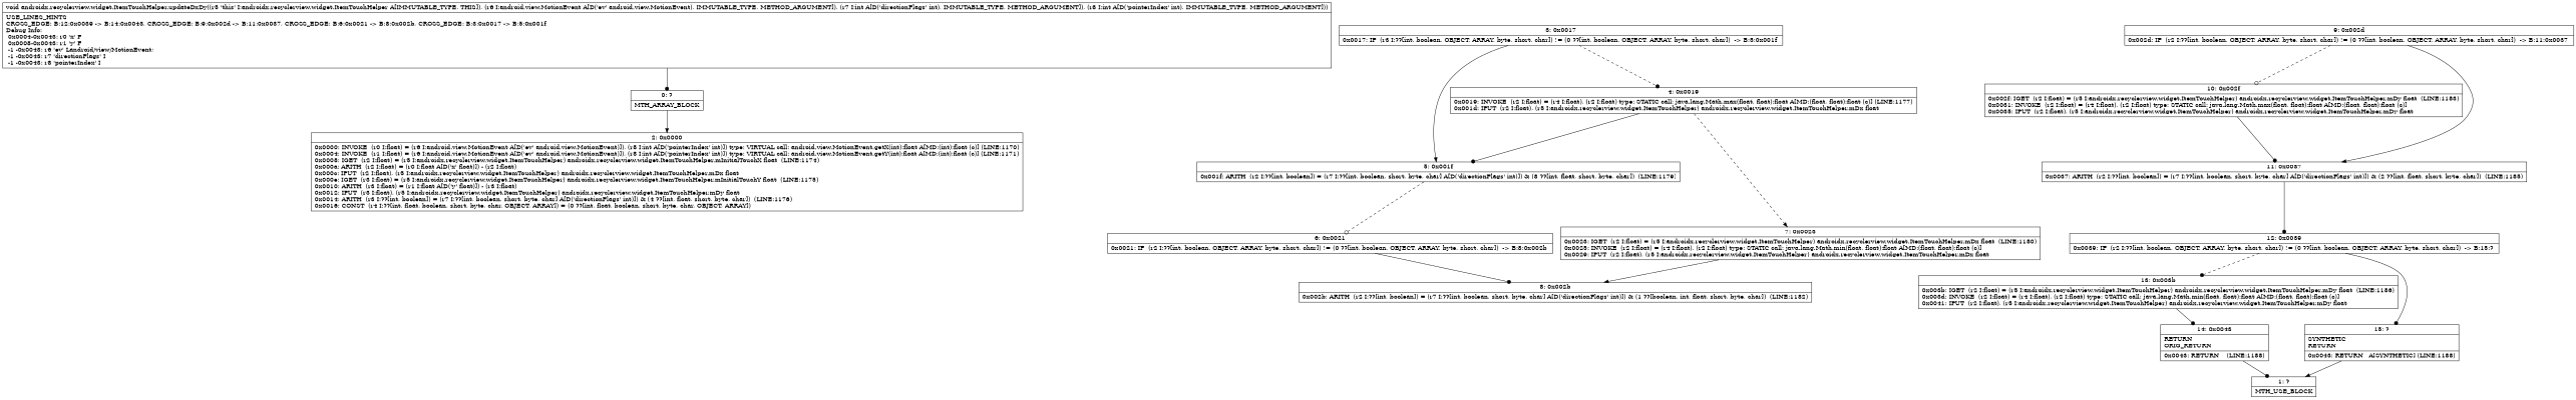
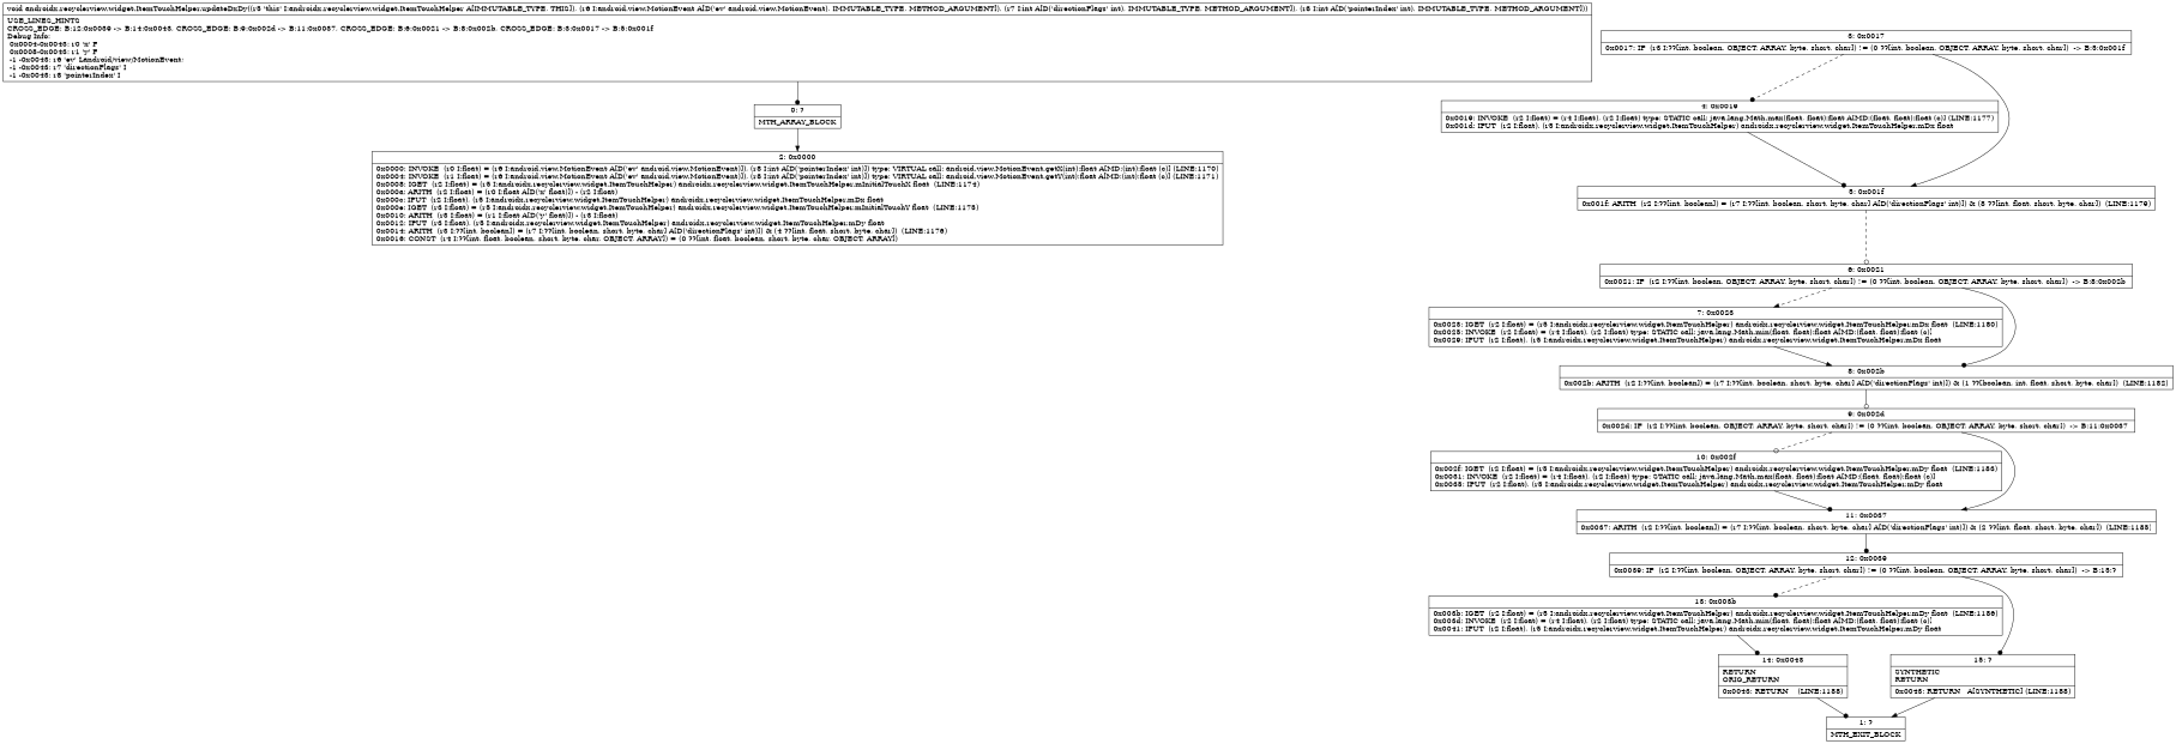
  digraph {
    node [shape=record]
    edge [arrowhead=dot]
    n1 [label="{0\:\ ?|MTH_ARRAY_BLOCK\l}"]
    n2 [label="{2\:\ 0x0000|0x0000: INVOKE  (r0 I:float) = (r6 I:android.view.MotionEvent A[D('ev' android.view.MotionEvent)]), (r8 I:int A[D('pointerIndex' int)]) type: VIRTUAL call: android.view.MotionEvent.getX(int):float A[MD:(int):float (c)] (LINE:1170)\l0x0004: INVOKE  (r1 I:float) = (r6 I:android.view.MotionEvent A[D('ev' android.view.MotionEvent)]), (r8 I:int A[D('pointerIndex' int)]) type: VIRTUAL call: android.view.MotionEvent.getY(int):float A[MD:(int):float (c)] (LINE:1171)\l0x0008: IGET  (r2 I:float) = (r5 I:androidx.recyclerview.widget.ItemTouchHelper) androidx.recyclerview.widget.ItemTouchHelper.mInitialTouchX float  (LINE:1174)\l0x000a: ARITH  (r2 I:float) = (r0 I:float A[D('x' float)]) \- (r2 I:float) \l0x000c: IPUT  (r2 I:float), (r5 I:androidx.recyclerview.widget.ItemTouchHelper) androidx.recyclerview.widget.ItemTouchHelper.mDx float \l0x000e: IGET  (r3 I:float) = (r5 I:androidx.recyclerview.widget.ItemTouchHelper) androidx.recyclerview.widget.ItemTouchHelper.mInitialTouchY float  (LINE:1175)\l0x0010: ARITH  (r3 I:float) = (r1 I:float A[D('y' float)]) \- (r3 I:float) \l0x0012: IPUT  (r3 I:float), (r5 I:androidx.recyclerview.widget.ItemTouchHelper) androidx.recyclerview.widget.ItemTouchHelper.mDy float \l0x0014: ARITH  (r3 I:??[int, boolean]) = (r7 I:??[int, boolean, short, byte, char] A[D('directionFlags' int)]) & (4 ??[int, float, short, byte, char])  (LINE:1176)\l0x0016: CONST  (r4 I:??[int, float, boolean, short, byte, char, OBJECT, ARRAY]) = (0 ??[int, float, boolean, short, byte, char, OBJECT, ARRAY]) \l}"]
    n3 [label="{3\:\ 0x0017|0x0017: IF  (r3 I:??[int, boolean, OBJECT, ARRAY, byte, short, char]) != (0 ??[int, boolean, OBJECT, ARRAY, byte, short, char])  \-\> B:5:0x001f \l}"]
    n4 [label="{4\:\ 0x0019|0x0019: INVOKE  (r2 I:float) = (r4 I:float), (r2 I:float) type: STATIC call: java.lang.Math.max(float, float):float A[MD:(float, float):float (c)] (LINE:1177)\l0x001d: IPUT  (r2 I:float), (r5 I:androidx.recyclerview.widget.ItemTouchHelper) androidx.recyclerview.widget.ItemTouchHelper.mDx float \l}"]
    n5 [label="{5\:\ 0x001f|0x001f: ARITH  (r2 I:??[int, boolean]) = (r7 I:??[int, boolean, short, byte, char] A[D('directionFlags' int)]) & (8 ??[int, float, short, byte, char])  (LINE:1179)\l}"]
    n6 [label="{6\:\ 0x0021|0x0021: IF  (r2 I:??[int, boolean, OBJECT, ARRAY, byte, short, char]) != (0 ??[int, boolean, OBJECT, ARRAY, byte, short, char])  \-\> B:8:0x002b \l}"]
    n7 [label="{7\:\ 0x0023|0x0023: IGET  (r2 I:float) = (r5 I:androidx.recyclerview.widget.ItemTouchHelper) androidx.recyclerview.widget.ItemTouchHelper.mDx float  (LINE:1180)\l0x0025: INVOKE  (r2 I:float) = (r4 I:float), (r2 I:float) type: STATIC call: java.lang.Math.min(float, float):float A[MD:(float, float):float (c)]\l0x0029: IPUT  (r2 I:float), (r5 I:androidx.recyclerview.widget.ItemTouchHelper) androidx.recyclerview.widget.ItemTouchHelper.mDx float \l}"]
    n8 [label="{8\:\ 0x002b|0x002b: ARITH  (r2 I:??[int, boolean]) = (r7 I:??[int, boolean, short, byte, char] A[D('directionFlags' int)]) & (1 ??[boolean, int, float, short, byte, char])  (LINE:1182)\l}"]
    n9 [label="{9\:\ 0x002d|0x002d: IF  (r2 I:??[int, boolean, OBJECT, ARRAY, byte, short, char]) != (0 ??[int, boolean, OBJECT, ARRAY, byte, short, char])  \-\> B:11:0x0037 \l}"]
    n10 [label="{10\:\ 0x002f|0x002f: IGET  (r2 I:float) = (r5 I:androidx.recyclerview.widget.ItemTouchHelper) androidx.recyclerview.widget.ItemTouchHelper.mDy float  (LINE:1183)\l0x0031: INVOKE  (r2 I:float) = (r4 I:float), (r2 I:float) type: STATIC call: java.lang.Math.max(float, float):float A[MD:(float, float):float (c)]\l0x0035: IPUT  (r2 I:float), (r5 I:androidx.recyclerview.widget.ItemTouchHelper) androidx.recyclerview.widget.ItemTouchHelper.mDy float \l}"]
    n11 [label="{11\:\ 0x0037|0x0037: ARITH  (r2 I:??[int, boolean]) = (r7 I:??[int, boolean, short, byte, char] A[D('directionFlags' int)]) & (2 ??[int, float, short, byte, char])  (LINE:1185)\l}"]
    n12 [label="{12\:\ 0x0039|0x0039: IF  (r2 I:??[int, boolean, OBJECT, ARRAY, byte, short, char]) != (0 ??[int, boolean, OBJECT, ARRAY, byte, short, char])  \-\> B:15:? \l}"]
    n13 [label="{13\:\ 0x003b|0x003b: IGET  (r2 I:float) = (r5 I:androidx.recyclerview.widget.ItemTouchHelper) androidx.recyclerview.widget.ItemTouchHelper.mDy float  (LINE:1186)\l0x003d: INVOKE  (r2 I:float) = (r4 I:float), (r2 I:float) type: STATIC call: java.lang.Math.min(float, float):float A[MD:(float, float):float (c)]\l0x0041: IPUT  (r2 I:float), (r5 I:androidx.recyclerview.widget.ItemTouchHelper) androidx.recyclerview.widget.ItemTouchHelper.mDy float \l}"]
    n14 [label="{15\:\ ?|SYNTHETIC\lRETURN\l|0x0043: RETURN   A[SYNTHETIC] (LINE:1188)\l}"]
    n15 [label="{14\:\ 0x0043|RETURN\lORIG_RETURN\l|0x0043: RETURN    (LINE:1188)\l}"]
-   n16 [label="{1\:\ ?|MTH_USE_BLOCK\l}"]
+   n16 [label="{1\:\ ?|MTH_EXIT_BLOCK\l}"]
    n17 [label="{void androidx.recyclerview.widget.ItemTouchHelper.updateDxDy((r5 'this' I:androidx.recyclerview.widget.ItemTouchHelper A[IMMUTABLE_TYPE, THIS]), (r6 I:android.view.MotionEvent A[D('ev' android.view.MotionEvent), IMMUTABLE_TYPE, METHOD_ARGUMENT]), (r7 I:int A[D('directionFlags' int), IMMUTABLE_TYPE, METHOD_ARGUMENT]), (r8 I:int A[D('pointerIndex' int), IMMUTABLE_TYPE, METHOD_ARGUMENT]))  | USE_LINES_HINTS\lCROSS_EDGE: B:12:0x0039 \-\> B:14:0x0043, CROSS_EDGE: B:9:0x002d \-\> B:11:0x0037, CROSS_EDGE: B:6:0x0021 \-\> B:8:0x002b, CROSS_EDGE: B:3:0x0017 \-\> B:5:0x001f\lDebug Info:\l  0x0004\-0x0043: r0 'x' F\l  0x0008\-0x0043: r1 'y' F\l  \-1 \-0x0043: r6 'ev' Landroid\/view\/MotionEvent;\l  \-1 \-0x0043: r7 'directionFlags' I\l  \-1 \-0x0043: r8 'pointerIndex' I\l}"]
    n1 -> n2 [arrowhead=normal]
    n3 -> n4 [style=dashed]
    n3 -> n5 [arrowhead=normal]
    n4 -> n5
    n5 -> n6 [arrowhead=odot style=dashed]
-   n4 -> n7 [arrowhead=normal style=dashed]
+   n6 -> n7 [arrowhead=normal style=dashed]
    n6 -> n8
    n7 -> n8 [arrowhead=normal]
+   n8 -> n9 [arrowhead=odot]
    n9 -> n10 [arrowhead=odot style=dashed]
    n9 -> n11 [arrowhead=normal]
    n10 -> n11
    n11 -> n12
    n12 -> n13 [style=dashed]
    n12 -> n14
    n13 -> n15
    n14 -> n16 [arrowhead=normal]
    n15 -> n16
    n17 -> n1
  }
